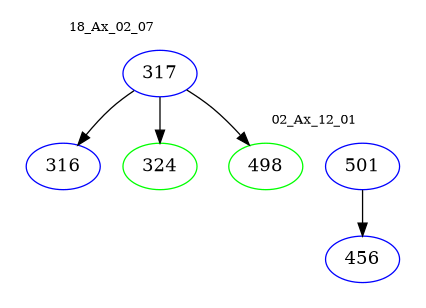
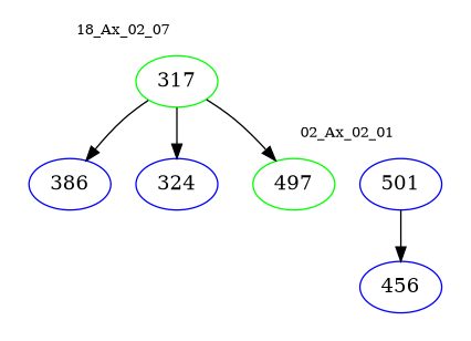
  digraph {
    node [color=blue]
    edge [color=black]
    n1 [label=501]
    n2 [label=456]
-   n3 [color=green label=498]
-   n4 [label=317]
-   n5 [label=316]
-   n6 [color=green label=324]
+   n3 [color=green label=497]
+   n4 [color=green label=317]
+   n5 [label=386]
+   n6 [label=324]
    subgraph cluster_1 {
      color=white
      fontsize=10
-     label="02_Ax_12_01"
+     label="02_Ax_02_01"
      n1
      n2
      n3
    }
    subgraph cluster_2 {
      color=white
      fontsize=10
      label="18_Ax_02_07"
      n4
      n5
      n6
    }
    n1 -> n2
    n4 -> n3
    n4 -> n5
    n4 -> n6
  }
